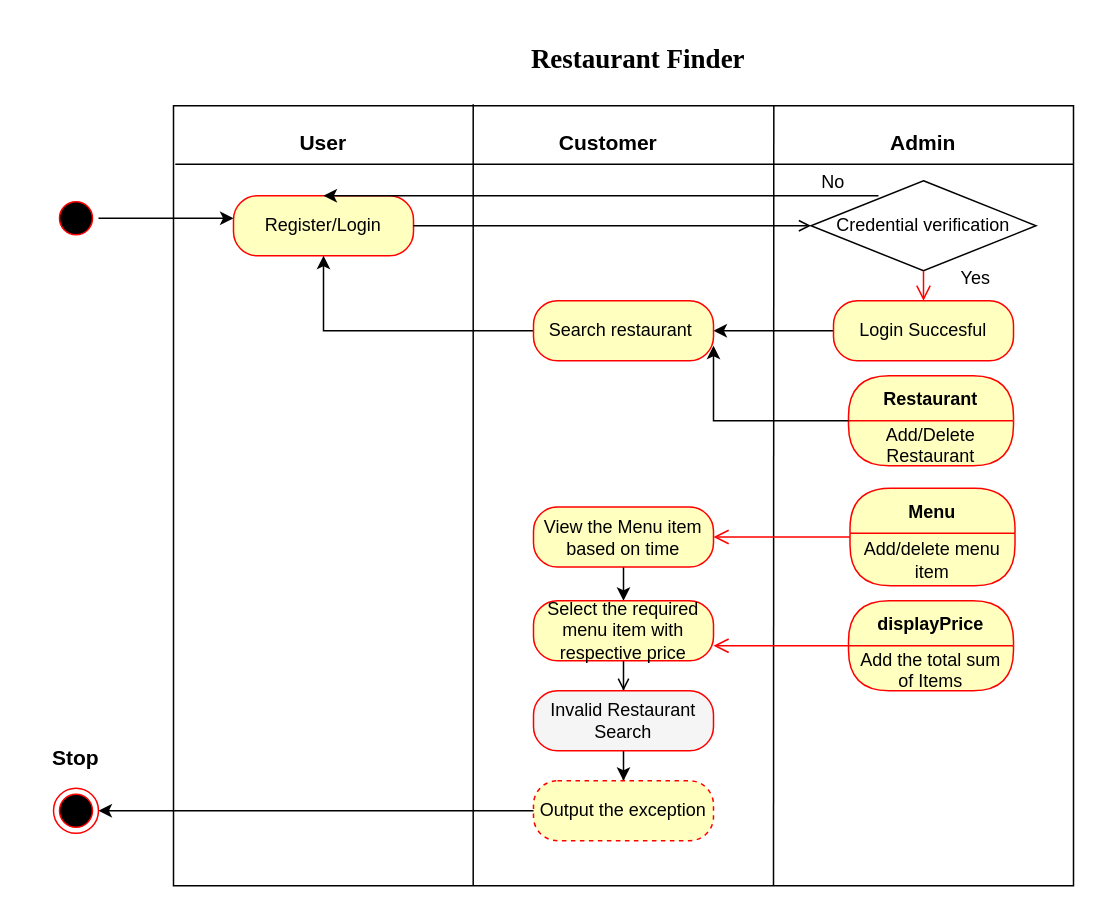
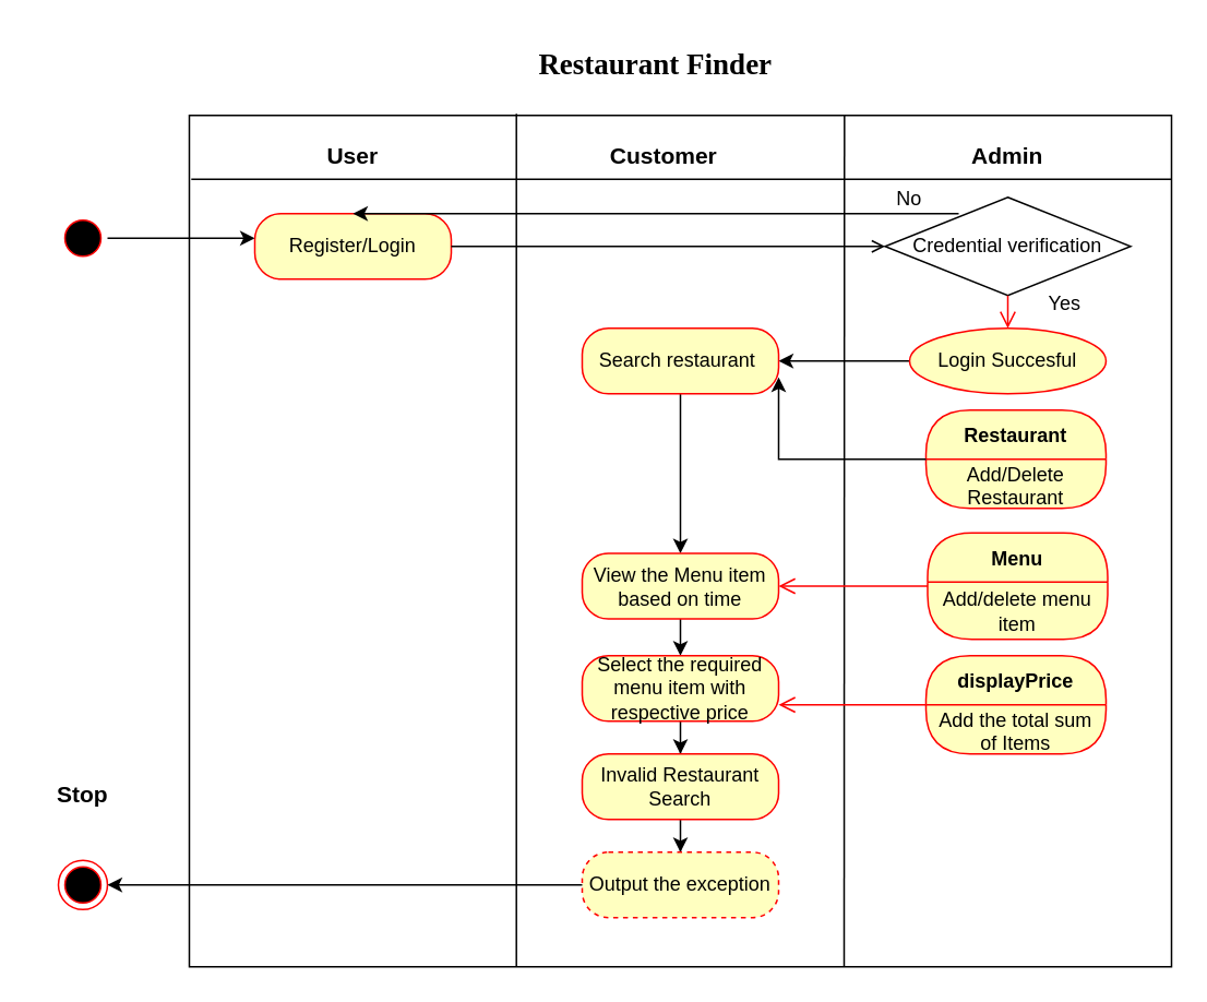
  <mxCell id="0" />
  <mxCell id="1" parent="0" />
  <mxCell id="2" value="" style="rounded=0;whiteSpace=wrap;html=1;" vertex="1" parent="1"><mxGeometry x="115" y="70" width="600" height="520" as="geometry" /></mxCell>
  <mxCell id="3" value="" style="endArrow=none;html=1;rounded=0;exitX=0.002;exitY=0.075;exitDx=0;exitDy=0;exitPerimeter=0;" edge="1" parent="1" source="2"><mxGeometry width="50" height="50" relative="1" as="geometry"><mxPoint x="395" y="230" as="sourcePoint" /><mxPoint x="715" y="109" as="targetPoint" /></mxGeometry></mxCell>
  <mxCell id="4" value="" style="endArrow=none;html=1;rounded=0;entryX=0.667;entryY=0;entryDx=0;entryDy=0;entryPerimeter=0;" edge="1" parent="1" target="2"><mxGeometry width="50" height="50" relative="1" as="geometry"><mxPoint x="515" y="590" as="sourcePoint" /><mxPoint x="465" y="200" as="targetPoint" /></mxGeometry></mxCell>
  <mxCell id="5" value="" style="endArrow=none;html=1;rounded=0;entryX=0.333;entryY=-0.002;entryDx=0;entryDy=0;entryPerimeter=0;exitX=0.333;exitY=1;exitDx=0;exitDy=0;exitPerimeter=0;" edge="1" parent="1" source="2" target="2"><mxGeometry width="50" height="50" relative="1" as="geometry"><mxPoint x="315" y="560" as="sourcePoint" /><mxPoint x="345" y="60" as="targetPoint" /></mxGeometry></mxCell>
  <mxCell id="6" value="&lt;font style=&quot;font-size: 14px&quot;&gt;&lt;b&gt;User&lt;/b&gt;&lt;/font&gt;" style="text;html=1;strokeColor=none;fillColor=none;align=center;verticalAlign=middle;whiteSpace=wrap;rounded=0;" vertex="1" parent="1"><mxGeometry x="185" y="80" width="60" height="30" as="geometry" /></mxCell>
  <mxCell id="7" value="&lt;b&gt;&lt;font style=&quot;font-size: 14px&quot;&gt;Customer&lt;/font&gt;&lt;/b&gt;" style="text;html=1;strokeColor=none;fillColor=none;align=center;verticalAlign=middle;whiteSpace=wrap;rounded=0;" vertex="1" parent="1"><mxGeometry x="375" y="80" width="60" height="30" as="geometry" /></mxCell>
  <mxCell id="8" value="&lt;b&gt;&lt;font style=&quot;font-size: 14px&quot;&gt;Admin&lt;/font&gt;&lt;/b&gt;" style="text;html=1;strokeColor=none;fillColor=none;align=center;verticalAlign=middle;whiteSpace=wrap;rounded=0;" vertex="1" parent="1"><mxGeometry x="585" y="80" width="60" height="30" as="geometry" /></mxCell>
  <mxCell id="9" value="" style="ellipse;html=1;shape=startState;fillColor=#000000;strokeColor=#ff0000;" vertex="1" parent="1"><mxGeometry x="35" y="130" width="30" height="30" as="geometry" /></mxCell>
  <mxCell id="10" value="" style="endArrow=classic;html=1;rounded=0;exitX=1;exitY=0.5;exitDx=0;exitDy=0;entryX=0;entryY=0.5;entryDx=0;entryDy=0;" edge="1" parent="1" source="9"><mxGeometry width="50" height="50" relative="1" as="geometry"><mxPoint x="395" y="350" as="sourcePoint" /><mxPoint x="155" y="145" as="targetPoint" /></mxGeometry></mxCell>
  <mxCell id="11" value="Register/Login" style="rounded=1;whiteSpace=wrap;html=1;arcSize=40;fontColor=#000000;fillColor=#ffffc0;strokeColor=#ff0000;" vertex="1" parent="1"><mxGeometry x="155" y="130" width="120" height="40" as="geometry" /></mxCell>
  <mxCell id="12" value="Credential verification" style="rhombus;whiteSpace=wrap;html=1;" vertex="1" parent="1"><mxGeometry x="540" y="120" width="150" height="60" as="geometry" /></mxCell>
  <mxCell id="13" value="" style="endArrow=open;html=1;rounded=0;align=center;verticalAlign=top;endFill=0;labelBackgroundColor=none;entryX=0;entryY=0.5;entryDx=0;entryDy=0;exitX=1;exitY=0.5;exitDx=0;exitDy=0;" edge="1" parent="1" source="11" target="12"><mxGeometry relative="1" as="geometry"><mxPoint x="365" y="290" as="sourcePoint" /><mxPoint x="525" y="290" as="targetPoint" /></mxGeometry></mxCell>
  <mxCell id="14" value="" style="endArrow=classic;html=1;rounded=0;entryX=0.5;entryY=0;entryDx=0;entryDy=0;" edge="1" parent="1" target="11"><mxGeometry width="50" height="50" relative="1" as="geometry"><mxPoint x="585" y="130" as="sourcePoint" /><mxPoint x="465" y="260" as="targetPoint" /></mxGeometry></mxCell>
  <mxCell id="15" value="" style="edgeStyle=orthogonalEdgeStyle;html=1;verticalAlign=bottom;endArrow=open;endSize=8;strokeColor=#ff0000;rounded=0;exitX=0.5;exitY=1;exitDx=0;exitDy=0;entryX=0.5;entryY=0;entryDx=0;entryDy=0;" edge="1" source="12" parent="1" target="17"><mxGeometry relative="1" as="geometry"><mxPoint x="445" y="340" as="targetPoint" /><mxPoint x="445" y="280" as="sourcePoint" /><Array as="points"><mxPoint x="615" y="190" /><mxPoint x="615" y="190" /></Array></mxGeometry></mxCell>
  <mxCell id="16" value="" style="edgeStyle=orthogonalEdgeStyle;rounded=0;orthogonalLoop=1;jettySize=auto;html=1;" edge="1" parent="1" source="17" target="21"><mxGeometry relative="1" as="geometry" /></mxCell>
- <mxCell id="17" value="Login Succesful" style="rounded=1;whiteSpace=wrap;html=1;arcSize=40;fontColor=#000000;fillColor=#ffffc0;strokeColor=#ff0000;" vertex="1" parent="1"><mxGeometry x="555" y="200" width="120" height="40" as="geometry" /></mxCell>
+ <mxCell id="17" value="Login Succesful" style="ellipse;whiteSpace=wrap;html=1;arcSize=40;fontColor=#000000;fillColor=#ffffc0;strokeColor=#ff0000;" vertex="1" parent="1"><mxGeometry x="555" y="200" width="120" height="40" as="geometry" /></mxCell>
  <mxCell id="18" value="Yes" style="text;html=1;strokeColor=none;fillColor=none;align=center;verticalAlign=middle;whiteSpace=wrap;rounded=0;" vertex="1" parent="1"><mxGeometry x="635" y="170" width="30" height="30" as="geometry" /></mxCell>
  <mxCell id="19" value="No" style="text;html=1;strokeColor=none;fillColor=none;align=center;verticalAlign=middle;whiteSpace=wrap;rounded=0;" vertex="1" parent="1"><mxGeometry x="525" y="120" width="60" as="geometry" /></mxCell>
- <mxCell id="20" value="" style="edgeStyle=orthogonalEdgeStyle;rounded=0;orthogonalLoop=1;jettySize=auto;html=1;" edge="1" parent="1" source="21" target="11"><mxGeometry relative="1" as="geometry" /></mxCell>
+ <mxCell id="20" value="" style="edgeStyle=orthogonalEdgeStyle;rounded=0;orthogonalLoop=1;jettySize=auto;html=1;" edge="1" parent="1" source="21" target="23"><mxGeometry relative="1" as="geometry" /></mxCell>
  <mxCell id="21" value="Search restaurant&amp;nbsp;" style="rounded=1;whiteSpace=wrap;html=1;arcSize=40;fontColor=#000000;fillColor=#ffffc0;strokeColor=#ff0000;" vertex="1" parent="1"><mxGeometry x="355" y="200" width="120" height="40" as="geometry" /></mxCell>
  <mxCell id="22" value="" style="edgeStyle=orthogonalEdgeStyle;rounded=0;orthogonalLoop=1;jettySize=auto;html=1;" edge="1" parent="1" source="23" target="31"><mxGeometry relative="1" as="geometry" /></mxCell>
  <mxCell id="23" value="View the Menu item based on time" style="rounded=1;whiteSpace=wrap;html=1;arcSize=40;fontColor=#000000;fillColor=#ffffc0;strokeColor=#ff0000;" vertex="1" parent="1"><mxGeometry x="355" y="337.5" width="120" height="40" as="geometry" /></mxCell>
  <mxCell id="24" value="Restaurant" style="swimlane;fontStyle=1;align=center;verticalAlign=middle;childLayout=stackLayout;horizontal=1;startSize=30;horizontalStack=0;resizeParent=0;resizeLast=1;container=0;fontColor=#000000;collapsible=0;rounded=1;arcSize=30;strokeColor=#ff0000;fillColor=#ffffc0;swimlaneFillColor=#ffffc0;dropTarget=0;" vertex="1" parent="1"><mxGeometry x="565" y="250" width="110" height="60" as="geometry" /></mxCell>
  <mxCell id="25" value="Add/Delete Restaurant" style="text;html=1;strokeColor=none;fillColor=none;align=center;verticalAlign=middle;spacingLeft=4;spacingRight=4;whiteSpace=wrap;overflow=hidden;rotatable=0;fontColor=#000000;" vertex="1" parent="24"><mxGeometry y="30" width="110" height="30" as="geometry" /></mxCell>
  <mxCell id="26" value="Menu" style="swimlane;fontStyle=1;align=center;verticalAlign=middle;childLayout=stackLayout;horizontal=1;startSize=30;horizontalStack=0;resizeParent=0;resizeLast=1;container=0;fontColor=#000000;collapsible=0;rounded=1;arcSize=30;strokeColor=#ff0000;fillColor=#ffffc0;swimlaneFillColor=#ffffc0;dropTarget=0;" vertex="1" parent="1"><mxGeometry x="566" y="325" width="110" height="65" as="geometry" /></mxCell>
  <mxCell id="27" value="Add/delete menu item&lt;br&gt;" style="text;html=1;strokeColor=none;fillColor=none;align=center;verticalAlign=middle;spacingLeft=4;spacingRight=4;whiteSpace=wrap;overflow=hidden;rotatable=0;fontColor=#000000;" vertex="1" parent="26"><mxGeometry y="30" width="110" height="35" as="geometry" /></mxCell>
  <mxCell id="28" value="" style="edgeStyle=orthogonalEdgeStyle;html=1;verticalAlign=bottom;endArrow=open;endSize=8;strokeColor=#ff0000;rounded=0;entryX=1;entryY=0.5;entryDx=0;entryDy=0;" edge="1" source="26" parent="1" target="23"><mxGeometry relative="1" as="geometry"><mxPoint x="485" y="340" as="targetPoint" /></mxGeometry></mxCell>
  <mxCell id="29" style="edgeStyle=orthogonalEdgeStyle;rounded=0;orthogonalLoop=1;jettySize=auto;html=1;exitX=0;exitY=0;exitDx=0;exitDy=0;entryX=1;entryY=0.75;entryDx=0;entryDy=0;" edge="1" parent="1" source="25" target="21"><mxGeometry relative="1" as="geometry"><Array as="points"><mxPoint x="475" y="280" /></Array></mxGeometry></mxCell>
- <mxCell id="30" value="" style="edgeStyle=orthogonalEdgeStyle;rounded=0;orthogonalLoop=1;jettySize=auto;html=1;endArrow=open;" edge="1" parent="1" source="31" target="36"><mxGeometry relative="1" as="geometry" /></mxCell>
+ <mxCell id="30" value="" style="edgeStyle=orthogonalEdgeStyle;rounded=0;orthogonalLoop=1;jettySize=auto;html=1;" edge="1" parent="1" source="31" target="36"><mxGeometry relative="1" as="geometry" /></mxCell>
  <mxCell id="31" value="Select the required menu item with respective price" style="rounded=1;whiteSpace=wrap;html=1;arcSize=40;fontColor=#000000;fillColor=#ffffc0;strokeColor=#ff0000;" vertex="1" parent="1"><mxGeometry x="355" y="400" width="120" height="40" as="geometry" /></mxCell>
  <mxCell id="32" value="displayPrice" style="swimlane;fontStyle=1;align=center;verticalAlign=middle;childLayout=stackLayout;horizontal=1;startSize=30;horizontalStack=0;resizeParent=0;resizeLast=1;container=0;fontColor=#000000;collapsible=0;rounded=1;arcSize=30;strokeColor=#ff0000;fillColor=#ffffc0;swimlaneFillColor=#ffffc0;dropTarget=0;" vertex="1" parent="1"><mxGeometry x="565" y="400" width="110" height="60" as="geometry" /></mxCell>
  <mxCell id="33" value="Add the total sum of Items" style="text;html=1;strokeColor=none;fillColor=none;align=center;verticalAlign=middle;spacingLeft=4;spacingRight=4;whiteSpace=wrap;overflow=hidden;rotatable=0;fontColor=#000000;" vertex="1" parent="32"><mxGeometry y="30" width="110" height="30" as="geometry" /></mxCell>
  <mxCell id="34" value="" style="edgeStyle=orthogonalEdgeStyle;html=1;verticalAlign=bottom;endArrow=open;endSize=8;strokeColor=#ff0000;rounded=0;entryX=1;entryY=0.75;entryDx=0;entryDy=0;" edge="1" source="32" parent="1" target="31"><mxGeometry relative="1" as="geometry"><mxPoint x="645" y="540" as="targetPoint" /></mxGeometry></mxCell>
  <mxCell id="35" value="" style="edgeStyle=orthogonalEdgeStyle;rounded=0;orthogonalLoop=1;jettySize=auto;html=1;" edge="1" parent="1" source="36" target="37"><mxGeometry relative="1" as="geometry" /></mxCell>
- <mxCell id="36" value="Invalid Restaurant Search" style="rounded=1;whiteSpace=wrap;html=1;arcSize=40;fontColor=#000000;fillColor=#f5f5f5;strokeColor=#ff0000;" vertex="1" parent="1"><mxGeometry x="355" y="460" width="120" height="40" as="geometry" /></mxCell>
+ <mxCell id="36" value="Invalid Restaurant Search" style="rounded=1;whiteSpace=wrap;html=1;arcSize=40;fontColor=#000000;fillColor=#ffffc0;strokeColor=#ff0000;" vertex="1" parent="1"><mxGeometry x="355" y="460" width="120" height="40" as="geometry" /></mxCell>
  <mxCell id="37" value="Output the exception" style="rounded=1;whiteSpace=wrap;html=1;arcSize=40;fontColor=#000000;fillColor=#ffffc0;strokeColor=#ff0000;dashed=1;" vertex="1" parent="1"><mxGeometry x="355" y="520" width="120" height="40" as="geometry" /></mxCell>
  <mxCell id="38" value="" style="ellipse;html=1;shape=endState;fillColor=#000000;strokeColor=#ff0000;" vertex="1" parent="1"><mxGeometry x="35" y="525" width="30" height="30" as="geometry" /></mxCell>
  <mxCell id="39" value="" style="endArrow=classic;html=1;rounded=0;exitX=0;exitY=0.5;exitDx=0;exitDy=0;entryX=1;entryY=0.5;entryDx=0;entryDy=0;" edge="1" parent="1" source="37" target="38"><mxGeometry width="50" height="50" relative="1" as="geometry"><mxPoint x="415" y="470" as="sourcePoint" /><mxPoint x="465" y="420" as="targetPoint" /></mxGeometry></mxCell>
- <mxCell id="40" value="&lt;font style=&quot;font-size: 14px&quot;&gt;&lt;b&gt;Stop&lt;/b&gt;&lt;/font&gt;" style="text;html=1;strokeColor=none;fillColor=none;align=center;verticalAlign=middle;whiteSpace=wrap;rounded=0;" vertex="1" parent="1"><mxGeometry x="20" y="490" width="60" height="30" as="geometry" /></mxCell>
- <mxCell id="41" value="&lt;h1&gt;&lt;font style=&quot;font-size: 18px&quot; face=&quot;Times New Roman&quot;&gt;Restaurant Finder&lt;/font&gt;&lt;/h1&gt;" style="text;html=1;strokeColor=none;fillColor=none;align=center;verticalAlign=middle;whiteSpace=wrap;rounded=0;fontSize=14;" vertex="1" parent="1"><mxGeometry x="325" y="20" width="200" height="30" as="geometry" /></mxCell>
+ <mxCell id="40" value="&lt;font style=&quot;font-size: 14px&quot;&gt;&lt;b&gt;Stop&lt;/b&gt;&lt;/font&gt;" style="text;html=1;strokeColor=none;fillColor=none;align=center;verticalAlign=middle;whiteSpace=wrap;rounded=0;" vertex="1" parent="1"><mxGeometry x="20" y="470" width="60" height="30" as="geometry" /></mxCell>
+ <mxCell id="41" value="&lt;h1&gt;&lt;font style=&quot;font-size: 18px&quot; face=&quot;Times New Roman&quot;&gt;Restaurant Finder&lt;/font&gt;&lt;/h1&gt;" style="text;html=1;strokeColor=none;fillColor=none;align=center;verticalAlign=middle;whiteSpace=wrap;rounded=0;fontSize=14;" vertex="1" parent="1"><mxGeometry x="300" y="20" width="200" height="30" as="geometry" /></mxCell>
